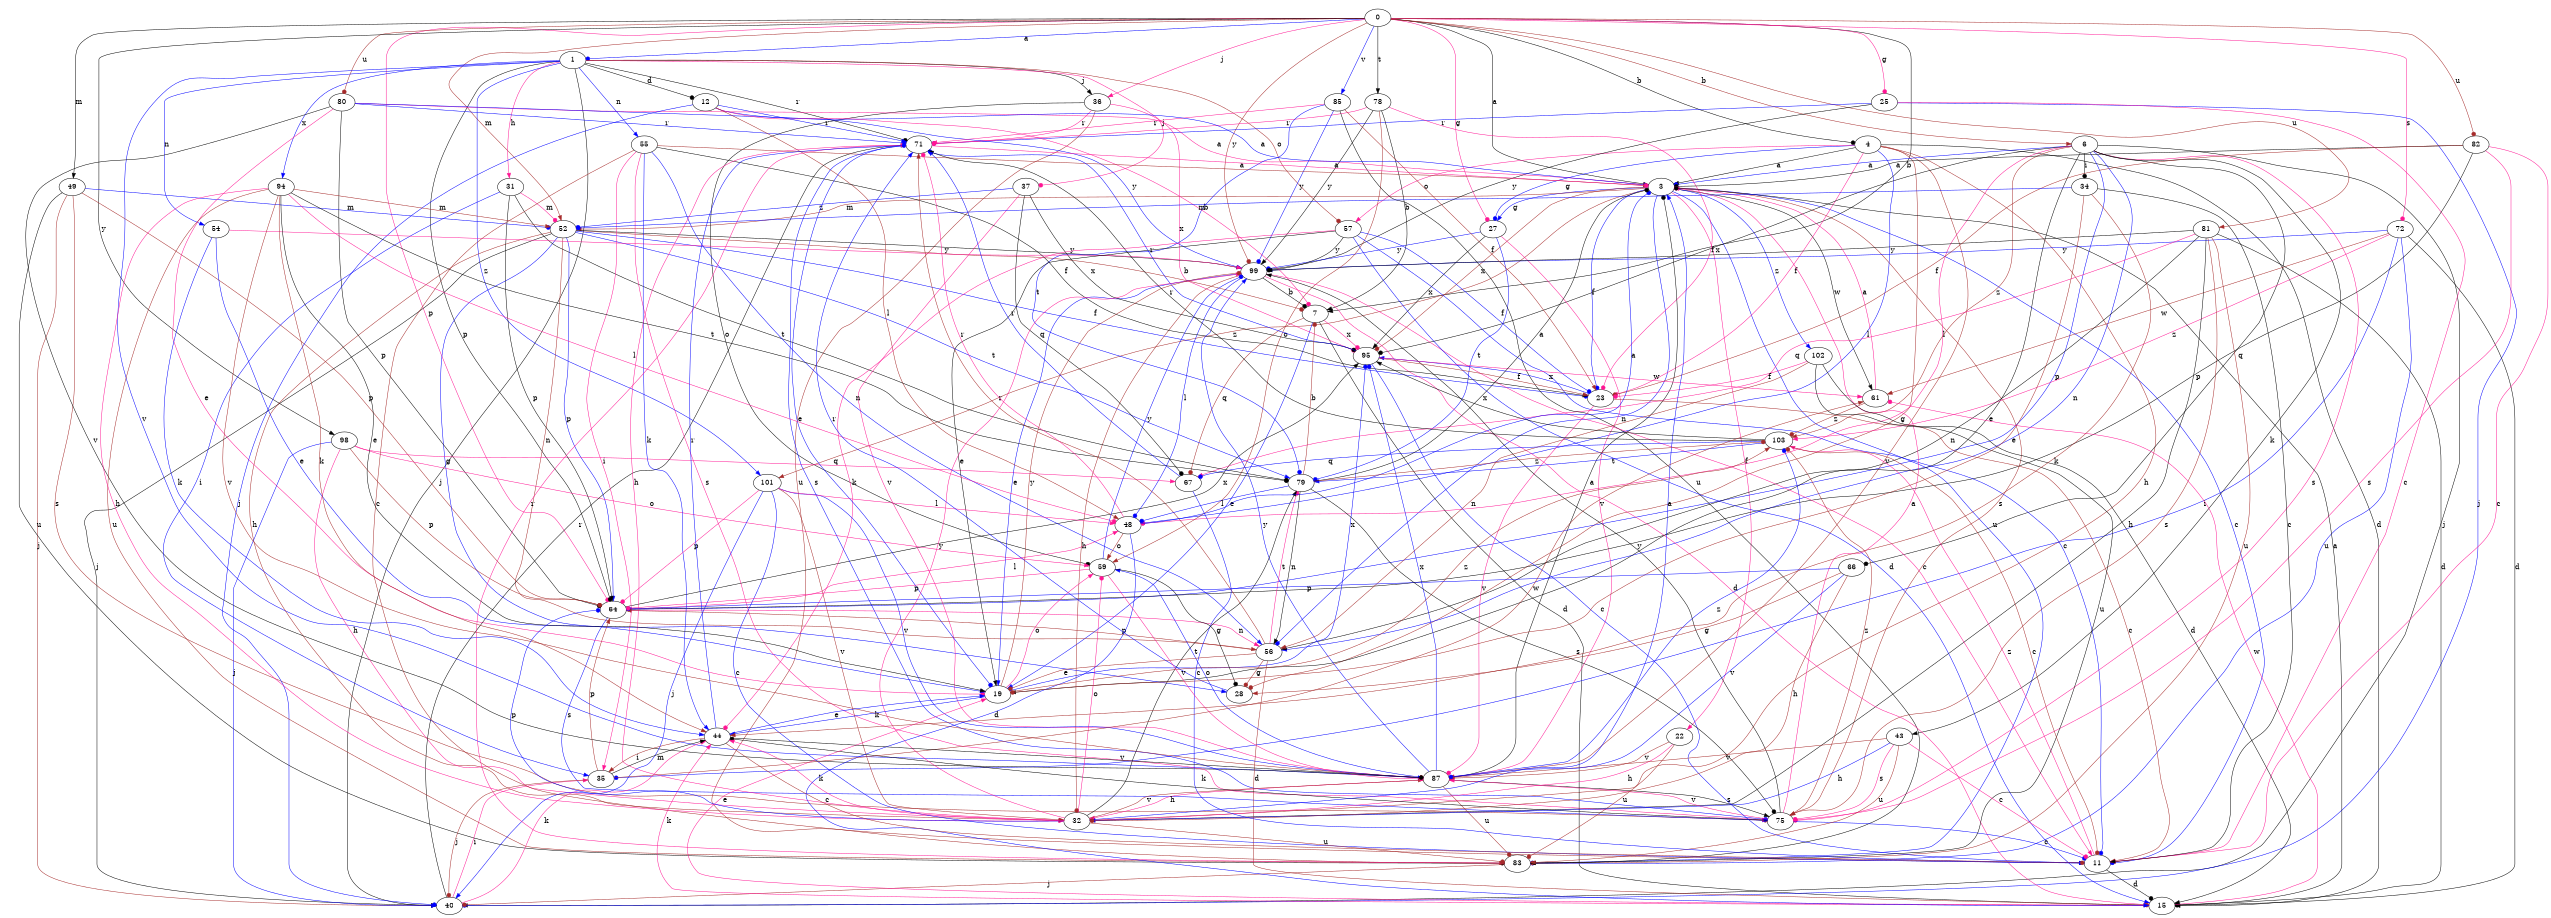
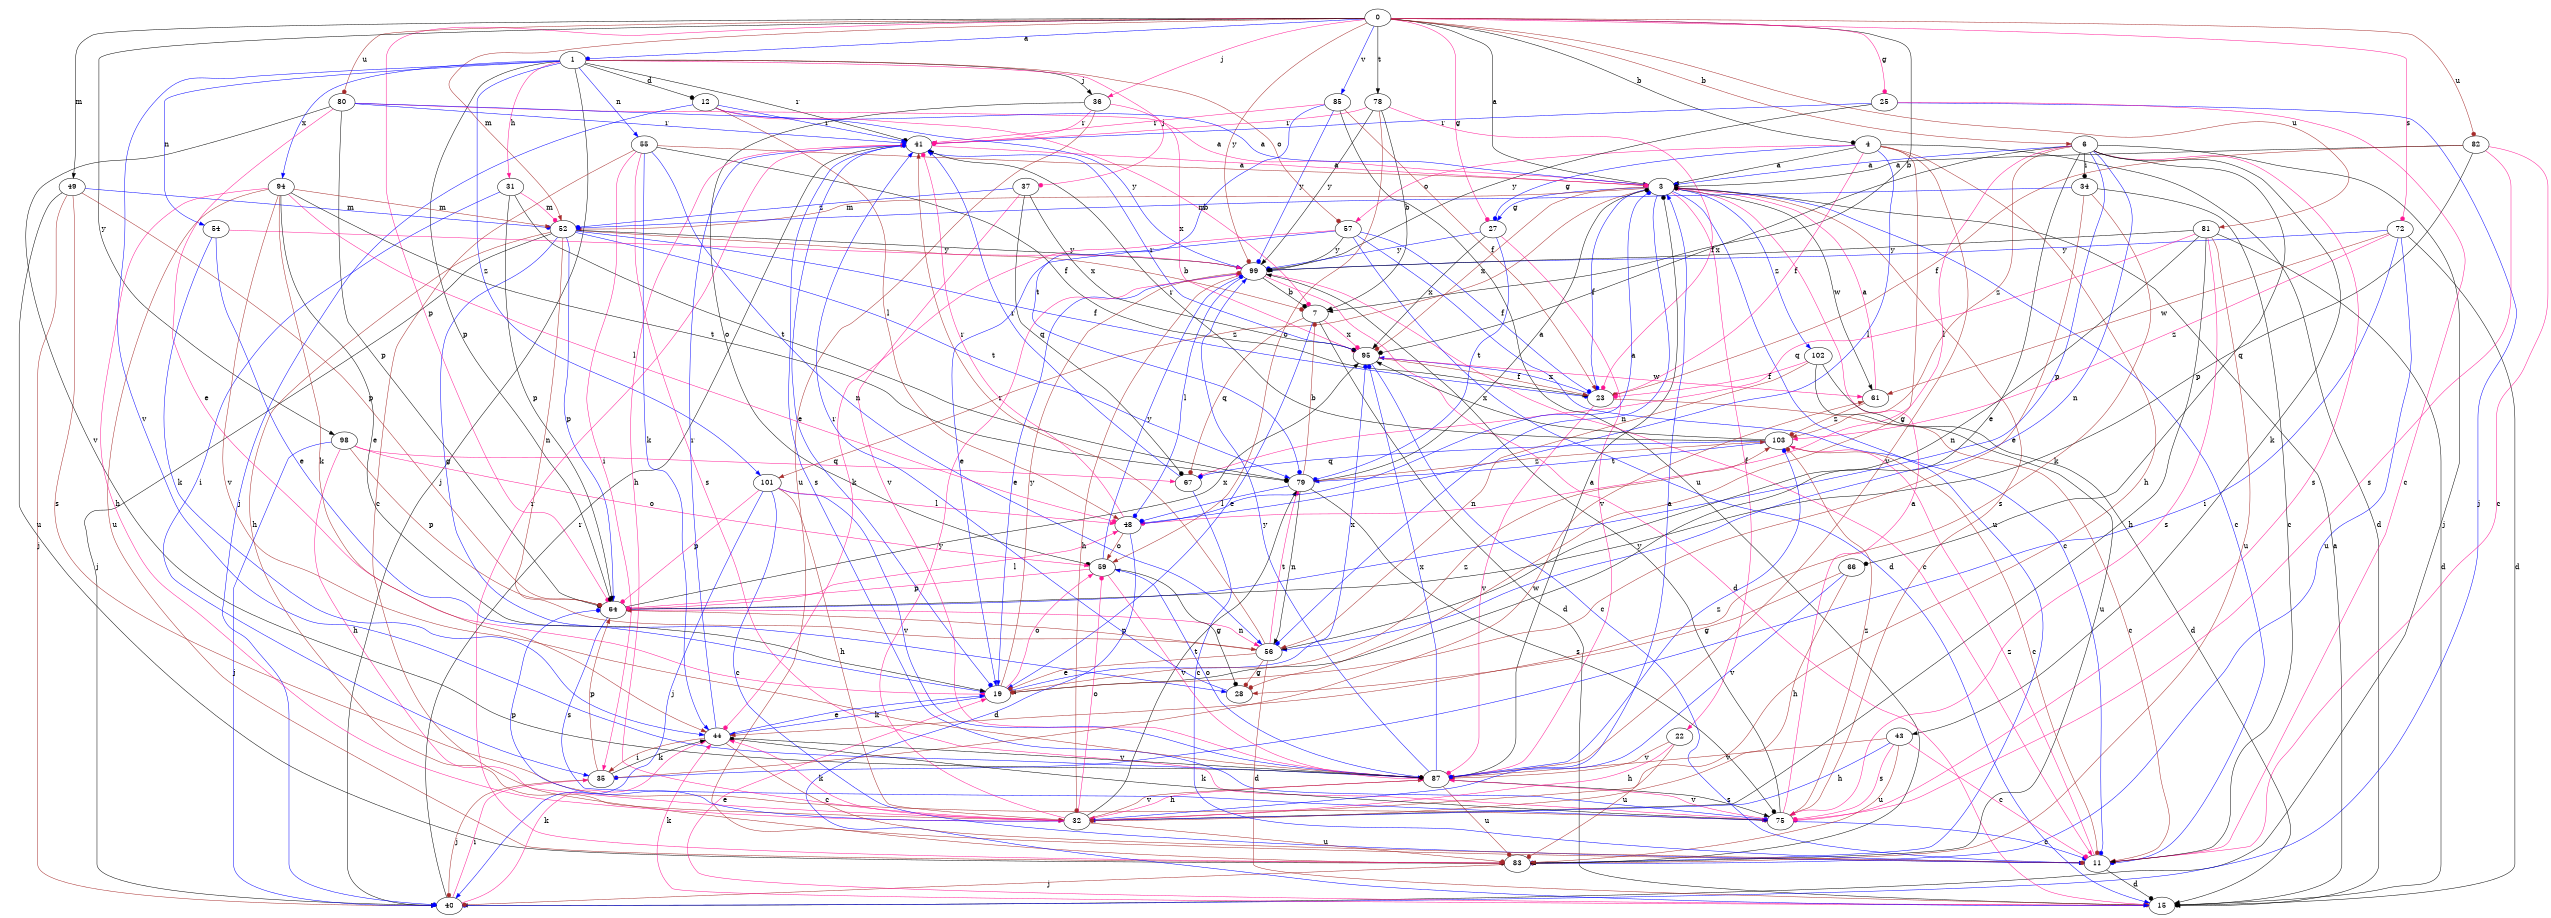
  strict digraph {
    edge [arrowhead=normal color=blue]
    0
    1
    3
    4
    6
    7
    25
    27
    36
    49
    52
    64
    72
    78
    80
    81
    82
    85
    98
    99
    12
    31
    37
    40
    54
    55
    57
-   71
+   71 [label=41]
    87
    94
    101
    11
    22
    23
    56
    75
    83
    n38 [label=61]
    95
    102
    15
    28
    32
    48
    19
    34
    43
    66
    103
    67
    79
    59
    35
    44
    0 -> 1 [arrowhead=dot label=a]
    0 -> 3 [color=black label=a]
    0 -> 4 [arrowhead=dot color=black label=b]
    0 -> 6 [color=brown label=b]
    0 -> 7 [color=black label=b]
    0 -> 25 [arrowhead=dot color=deeppink label=g]
    0 -> 27 [arrowhead=dot color=deeppink label=g]
    0 -> 36 [color=deeppink label=j]
    0 -> 49 [color=black label=m]
    0 -> 52 [color=brown label=m]
    0 -> 64 [arrowhead=dot color=deeppink label=p]
    0 -> 72 [arrowhead=dot color=deeppink label=s]
    0 -> 78 [color=black label=t]
    0 -> 80 [arrowhead=dot color=brown label=u]
    0 -> 81 [color=brown label=u]
    0 -> 82 [arrowhead=dot color=brown label=u]
    0 -> 85 [label=v]
    0 -> 98 [color=black label=y]
    0 -> 99 [arrowhead=dot color=brown label=y]
    1 -> 36 [color=black label=j]
    1 -> 64 [arrowhead=dot color=black label=p]
    1 -> 12 [arrowhead=dot color=black label=d]
    1 -> 31 [color=deeppink label=h]
    1 -> 37 [arrowhead=dot color=deeppink label=j]
    1 -> 40 [color=black label=j]
    1 -> 54 [label=n]
    1 -> 55 [label=n]
    1 -> 57 [arrowhead=dot color=brown label=o]
    1 -> 71 [arrowhead=dot color=black label=r]
    1 -> 87 [label=v]
    1 -> 94 [label=x]
    1 -> 101 [label=z]
    3 -> 27 [label=g]
    3 -> 52 [color=brown label=m]
    3 -> 101 [color=brown label=z]
    3 -> 11 [arrowhead=dot label=c]
    3 -> 22 [color=deeppink label=f]
    3 -> 23 [arrowhead=dot label=f]
    3 -> 56 [arrowhead=dot label=n]
    3 -> 75 [color=brown label=s]
    3 -> 83 [arrowhead=dot label=u]
    3 -> n38 [color=black label=w]
    3 -> 95 [arrowhead=dot color=brown label=x]
    3 -> 102 [label=z]
    4 -> 3 [color=black label=a]
    4 -> 27 [arrowhead=dot label=g]
    4 -> 57 [color=deeppink label=o]
    4 -> 87 [color=brown label=v]
    4 -> 23 [color=deeppink label=f]
    4 -> 15 [color=black label=d]
    4 -> 28 [arrowhead=dot color=brown label=g]
    4 -> 32 [arrowhead=dot color=brown label=h]
    4 -> 48 [arrowhead=dot label=l]
    6 -> 3 [arrowhead=dot label=a]
    6 -> 64 [label=p]
    6 -> 40 [color=black label=j]
    6 -> 56 [label=n]
    6 -> 75 [arrowhead=dot color=deeppink label=s]
    6 -> 95 [arrowhead=dot color=black label=x]
    6 -> 48 [arrowhead=dot color=deeppink label=l]
    6 -> 19 [color=black label=e]
    6 -> 34 [arrowhead=dot color=black label=i]
    6 -> 43 [color=black label=k]
    6 -> 66 [arrowhead=dot color=black label=q]
    6 -> 103 [color=brown label=z]
    7 -> 95 [arrowhead=dot color=deeppink label=x]
    7 -> 15 [color=black label=d]
    7 -> 19 [label=e]
    7 -> 67 [arrowhead=dot color=brown label=q]
    25 -> 99 [arrowhead=dot color=black label=y]
    25 -> 40 [arrowhead=dot label=j]
    25 -> 71 [arrowhead=dot label=r]
    25 -> 11 [color=deeppink label=c]
    27 -> 99 [arrowhead=dot label=y]
    27 -> 87 [color=deeppink label=v]
    27 -> 95 [color=black label=x]
    27 -> 79 [arrowhead=dot label=t]
    36 -> 71 [arrowhead=dot color=deeppink label=r]
    36 -> 83 [arrowhead=dot color=brown label=u]
    36 -> 95 [arrowhead=dot color=deeppink label=x]
    36 -> 59 [arrowhead=dot color=black label=o]
    49 -> 52 [arrowhead=dot label=m]
    49 -> 64 [arrowhead=dot color=brown label=p]
    49 -> 40 [color=brown label=j]
    49 -> 75 [arrowhead=dot color=brown label=s]
    49 -> 83 [arrowhead=dot color=black label=u]
    52 -> 7 [arrowhead=dot color=brown label=b]
    52 -> 64 [label=p]
    52 -> 99 [color=black label=y]
    52 -> 40 [color=black label=j]
    52 -> 23 [arrowhead=dot label=f]
    52 -> 56 [color=brown label=n]
    52 -> 28 [label=g]
    52 -> 32 [color=brown label=h]
    52 -> 79 [label=t]
    64 -> 56 [color=deeppink label=n]
    64 -> 75 [label=s]
    64 -> 95 [color=black label=x]
    64 -> 48 [color=deeppink label=l]
    72 -> 99 [label=y]
    72 -> 83 [arrowhead=dot label=u]
    72 -> n38 [color=brown label=w]
    72 -> 15 [arrowhead=dot color=black label=d]
    72 -> 103 [color=deeppink label=z]
    72 -> 35 [arrowhead=dot label=i]
    78 -> 7 [color=black label=b]
    78 -> 99 [color=black label=y]
    78 -> 71 [arrowhead=dot color=deeppink label=r]
    78 -> 23 [arrowhead=dot color=deeppink label=f]
    78 -> 59 [color=brown label=o]
    80 -> 3 [color=deeppink label=a]
    80 -> 64 [arrowhead=dot color=black label=p]
    80 -> 99 [label=y]
    80 -> 71 [arrowhead=dot label=r]
    80 -> 87 [arrowhead=dot color=black label=v]
    80 -> 19 [arrowhead=dot color=deeppink label=e]
    81 -> 99 [color=black label=y]
    81 -> 56 [color=black label=n]
-   81 -> 75 [color=brown label=s]
+   81 -> 75 [color=deeppink label=s]
    81 -> 83 [arrowhead=dot color=brown label=u]
    81 -> 15 [arrowhead=dot color=black label=d]
    81 -> 32 [color=black label=h]
    81 -> 67 [color=deeppink label=q]
    82 -> 3 [arrowhead=dot color=black label=a]
    82 -> 64 [arrowhead=dot color=black label=p]
    82 -> 11 [color=deeppink label=c]
    82 -> 23 [arrowhead=dot color=brown label=f]
    82 -> 75 [arrowhead=dot color=deeppink label=s]
    85 -> 99 [arrowhead=dot label=y]
    85 -> 71 [color=deeppink label=r]
    85 -> 23 [color=brown label=f]
    85 -> 83 [color=black label=u]
    85 -> 79 [arrowhead=dot label=t]
    98 -> 64 [arrowhead=dot color=brown label=p]
    98 -> 40 [label=j]
    98 -> 32 [color=deeppink label=h]
    98 -> 67 [color=deeppink label=q]
    98 -> 59 [color=deeppink label=o]
    99 -> 7 [arrowhead=dot color=black label=b]
    99 -> 11 [color=deeppink label=c]
    99 -> 15 [color=deeppink label=d]
    99 -> 32 [arrowhead=dot color=brown label=h]
    99 -> 48 [arrowhead=dot label=l]
    99 -> 19 [label=e]
    12 -> 3 [label=a]
    12 -> 7 [arrowhead=dot color=deeppink label=b]
    12 -> 40 [arrowhead=dot label=j]
    12 -> 71 [label=r]
    12 -> 48 [color=brown label=l]
    31 -> 52 [arrowhead=dot color=deeppink label=m]
    31 -> 64 [color=black label=p]
    31 -> 79 [arrowhead=dot color=black label=t]
    31 -> 35 [label=i]
    37 -> 52 [arrowhead=dot label=z]
    37 -> 87 [arrowhead=dot color=deeppink label=v]
    37 -> 95 [arrowhead=dot color=black label=x]
    37 -> 67 [arrowhead=dot color=black label=q]
    40 -> 71 [color=black label=r]
    40 -> 35 [color=deeppink label=i]
    40 -> 44 [color=deeppink label=k]
    54 -> 99 [color=deeppink label=y]
    54 -> 19 [label=e]
    54 -> 44 [label=k]
    55 -> 3 [color=brown label=a]
    55 -> 11 [color=brown label=c]
    55 -> 23 [color=black label=f]
    55 -> 56 [label=n]
    55 -> 75 [color=deeppink label=s]
    55 -> 35 [color=deeppink label=i]
    55 -> 44 [label=k]
    57 -> 99 [arrowhead=dot color=black label=y]
    57 -> 11 [arrowhead=dot label=c]
    57 -> 23 [arrowhead=dot label=f]
    57 -> 15 [label=d]
-   57 -> 19 [color=black label=e]
+   57 -> 19 [label=e]
    57 -> 44 [arrowhead=dot color=deeppink label=k]
    71 -> 3 [arrowhead=dot color=deeppink label=a]
    71 -> 75 [arrowhead=dot label=s]
    71 -> 32 [color=deeppink label=h]
    71 -> 19 [arrowhead=dot label=e]
    87 -> 3 [arrowhead=dot color=black label=a]
    87 -> 99 [label=y]
    87 -> 75 [color=black label=s]
    87 -> 83 [arrowhead=dot color=brown label=u]
    87 -> 95 [arrowhead=dot label=x]
    87 -> 32 [color=deeppink label=h]
    87 -> 103 [arrowhead=dot label=z]
    87 -> 59 [label=o]
    94 -> 52 [color=brown label=m]
    94 -> 87 [arrowhead=dot color=brown label=v]
    94 -> 83 [color=brown label=u]
    94 -> 32 [color=deeppink label=h]
    94 -> 48 [arrowhead=dot color=deeppink label=l]
    94 -> 19 [color=black label=e]
    94 -> 79 [arrowhead=dot color=black label=t]
    94 -> 44 [color=brown label=k]
    101 -> 64 [arrowhead=dot color=deeppink label=p]
    101 -> 40 [label=j]
    101 -> 87 [label=v]
    101 -> 11 [label=c]
-   101 -> 32 [color=brown label=v]
+   101 -> 32 [color=brown label=h]
    101 -> 48 [color=deeppink label=l]
    11 -> 15 [arrowhead=dot color=black label=d]
    11 -> 103 [color=deeppink label=z]
    22 -> 87 [arrowhead=dot color=brown label=v]
    22 -> 83 [arrowhead=dot color=brown label=u]
    22 -> 32 [color=deeppink label=h]
    23 -> 87 [arrowhead=dot color=deeppink label=v]
    23 -> 11 [color=brown label=c]
    23 -> 95 [label=x]
    56 -> 64 [color=brown label=p]
    56 -> 71 [color=brown label=r]
    56 -> 15 [arrowhead=dot color=brown label=d]
    56 -> 28 [arrowhead=dot color=brown label=g]
    56 -> 19 [arrowhead=dot color=brown label=e]
    56 -> 79 [arrowhead=dot color=deeppink label=t]
    75 -> 3 [color=deeppink label=a]
    75 -> 99 [color=black label=y]
    75 -> 87 [color=deeppink label=v]
    75 -> 11 [arrowhead=dot label=c]
    75 -> 103 [arrowhead=dot color=brown label=z]
    75 -> 44 [arrowhead=dot color=black label=k]
    83 -> 40 [arrowhead=dot color=brown label=j]
    83 -> 71 [color=deeppink label=r]
    n38 -> 3 [arrowhead=dot color=deeppink label=a]
    n38 -> 103 [arrowhead=dot color=brown label=z]
    95 -> 71 [arrowhead=dot label=r]
    95 -> 11 [label=c]
    95 -> 23 [color=brown label=f]
    95 -> n38 [color=deeppink label=w]
    102 -> 23 [arrowhead=dot color=deeppink label=f]
    102 -> 56 [color=brown label=n]
    102 -> 83 [color=black label=u]
    102 -> 15 [color=black label=d]
    15 -> 3 [arrowhead=dot color=black label=a]
-   15 -> n38 [arrowhead=dot color=deeppink label=w]
    15 -> 19 [color=deeppink label=e]
    15 -> 44 [color=deeppink label=k]
    28 -> 71 [label=r]
    32 -> 3 [label=a]
    32 -> 64 [arrowhead=dot label=p]
    32 -> 99 [color=deeppink label=y]
    32 -> 87 [color=brown label=v]
    32 -> 83 [arrowhead=dot color=brown label=u]
    32 -> 79 [color=black label=t]
    32 -> 59 [arrowhead=dot color=deeppink label=o]
    32 -> 44 [color=deeppink label=k]
    48 -> 3 [arrowhead=dot label=a]
    48 -> 71 [arrowhead=dot color=deeppink label=r]
    48 -> 15 [label=d]
    48 -> 59 [color=brown label=o]
    19 -> 99 [arrowhead=dot color=brown label=y]
    19 -> 95 [arrowhead=dot label=x]
    19 -> 103 [color=brown label=z]
    19 -> 59 [color=deeppink label=o]
    19 -> 44 [label=k]
    34 -> 52 [arrowhead=dot label=m]
    34 -> 11 [color=black label=c]
    34 -> 19 [arrowhead=dot color=brown label=e]
    34 -> 44 [color=brown label=k]
    43 -> 87 [color=brown label=v]
    43 -> 11 [arrowhead=dot color=deeppink label=c]
    43 -> 75 [arrowhead=dot color=deeppink label=s]
    43 -> 83 [color=brown label=u]
    43 -> 32 [label=h]
-   66 -> 64 [arrowhead=dot label=p]
    66 -> 87 [arrowhead=dot label=v]
    66 -> 28 [color=brown label=g]
    66 -> 32 [arrowhead=dot color=brown label=h]
    103 -> 71 [color=black label=r]
    103 -> 11 [arrowhead=dot color=brown label=c]
    103 -> 95 [color=black label=x]
    103 -> 67 [arrowhead=dot label=q]
    103 -> 79 [label=t]
    67 -> 71 [label=r]
    67 -> 11 [label=c]
    79 -> 3 [arrowhead=dot color=black label=a]
    79 -> 7 [arrowhead=dot color=brown label=b]
    79 -> 56 [color=black label=n]
    79 -> 75 [arrowhead=dot color=black label=s]
    79 -> 48 [arrowhead=dot label=l]
-   79 -> 103 [arrowhead=dot color=brown label=z]
+   79 -> 103 [color=brown label=z]
    59 -> 64 [arrowhead=dot color=deeppink label=p]
    59 -> 99 [arrowhead=dot label=y]
    59 -> 87 [arrowhead=dot color=deeppink label=v]
    59 -> 28 [arrowhead=dot color=black label=g]
    35 -> 64 [color=brown label=p]
    35 -> 40 [arrowhead=dot color=brown label=j]
    35 -> n38 [color=brown label=w]
-   35 -> 44 [color=black label=m]
+   35 -> 44 [color=black label=k]
    44 -> 71 [arrowhead=dot label=r]
    44 -> 87 [arrowhead=dot color=black label=v]
    44 -> 11 [arrowhead=dot color=brown label=c]
    44 -> 19 [label=e]
    44 -> 35 [color=brown label=i]
  }
